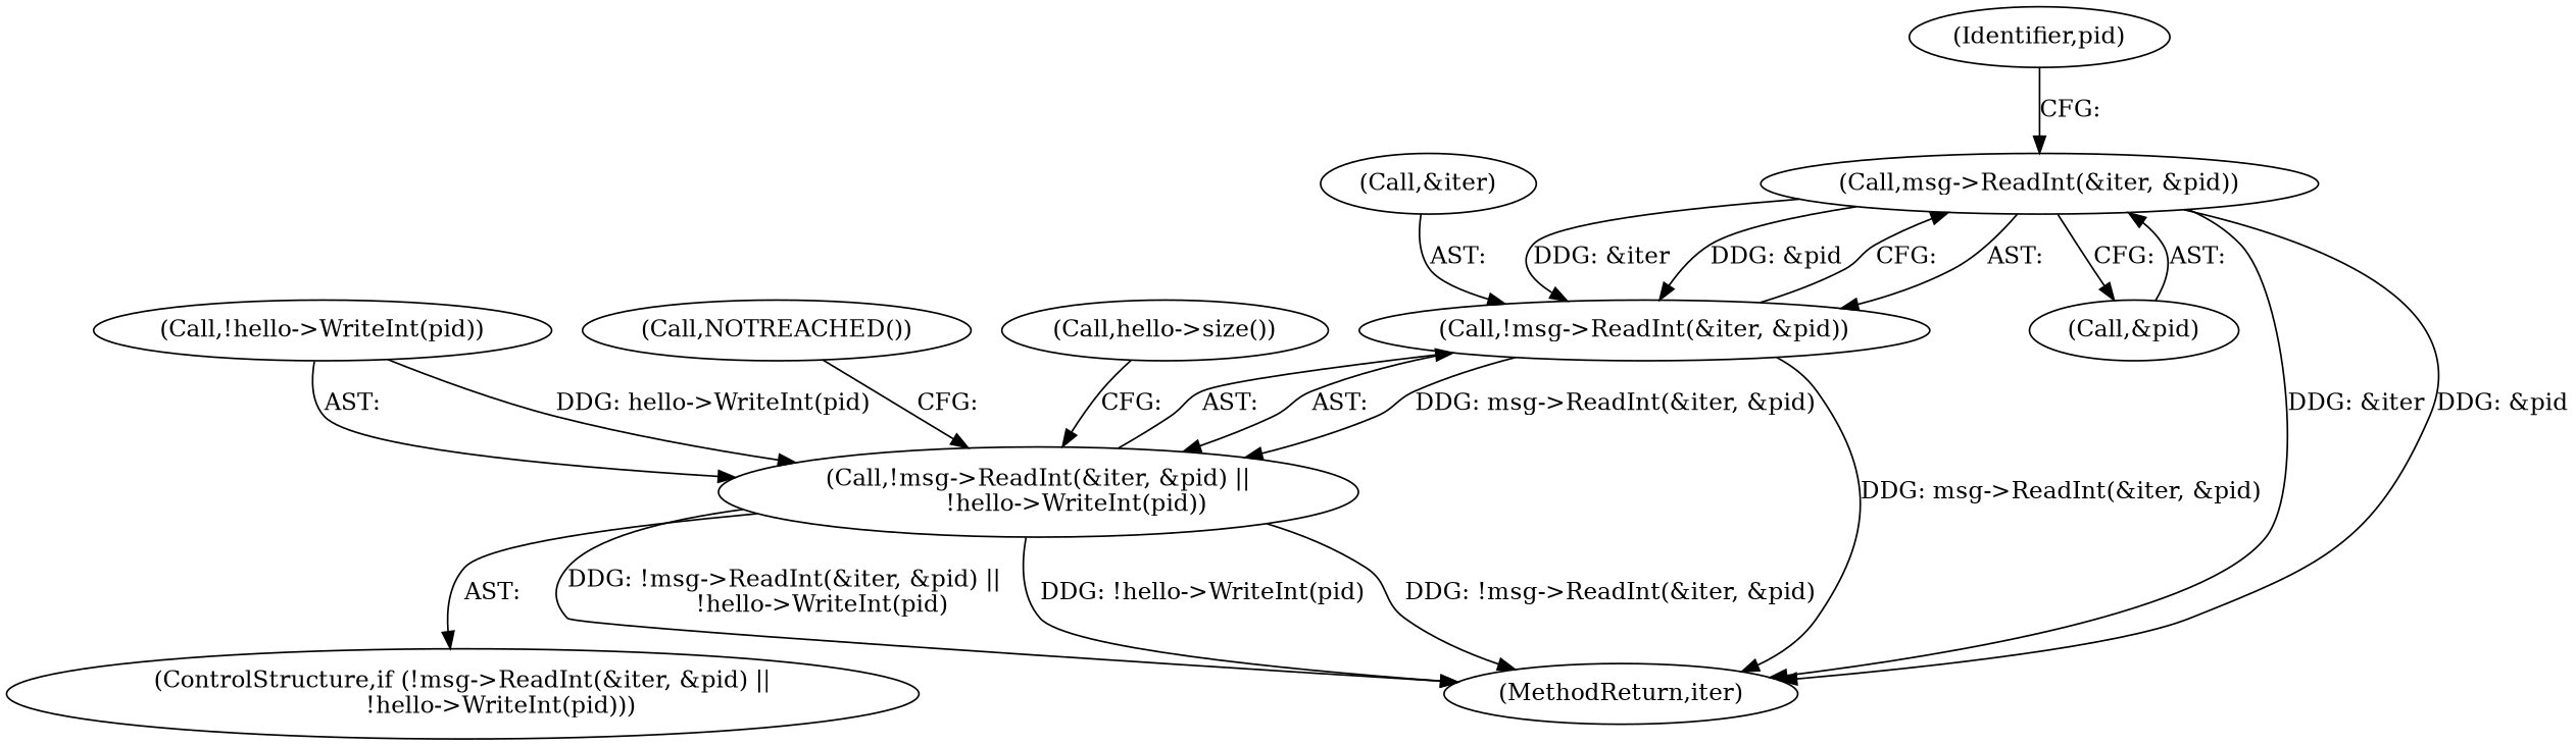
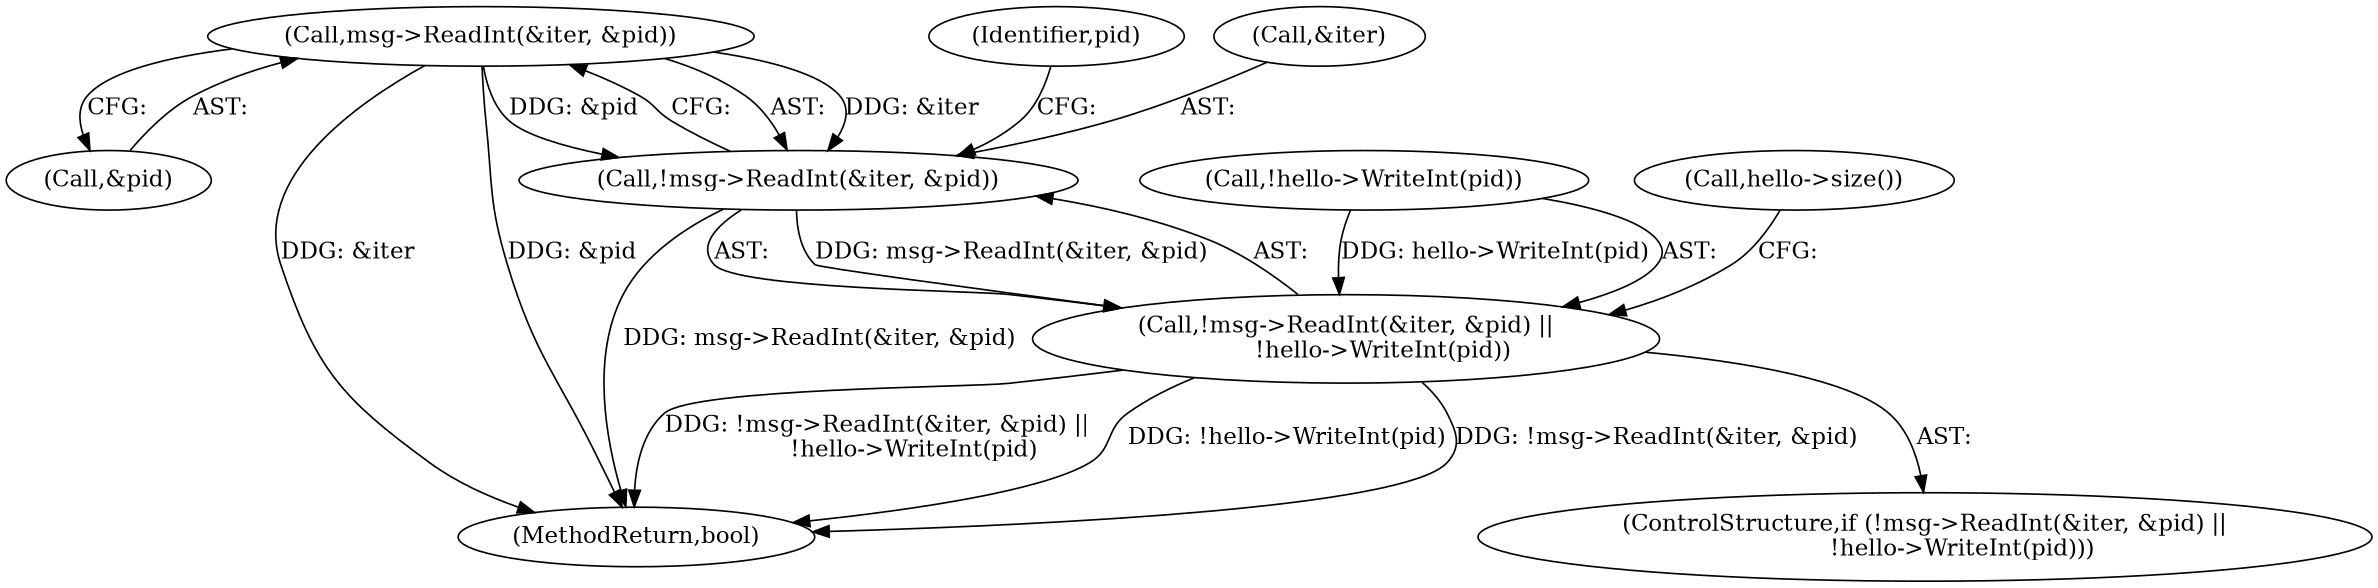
  digraph {
    n1 [label="(Call,msg->ReadInt(&iter, &pid))"]
    n2 [label="(Call,!msg->ReadInt(&iter, &pid))"]
    n3 [label="(Call,&pid)"]
-   n4 [label="(MethodReturn,iter)"]
+   n4 [label="(MethodReturn,bool)"]
    n5 [label="(Call,!msg->ReadInt(&iter, &pid) ||\n          !hello->WriteInt(pid))"]
    n6 [label="(ControlStructure,if (!msg->ReadInt(&iter, &pid) ||\n          !hello->WriteInt(pid)))"]
    n7 [label="(Call,!hello->WriteInt(pid))"]
    n8 [label="(Identifier,pid)"]
-   n9 [label="(Call,NOTREACHED())"]
    n10 [label="(Call,hello->size())"]
    n11 [label="(Call,&iter)"]
    n1 -> n2 [label="AST: "]
    n1 -> n2 [label="DDG: &iter"]
    n1 -> n2 [label="DDG: &pid"]
    n1 -> n3 [label="CFG: "]
    n1 -> n4 [label="DDG: &iter"]
    n1 -> n4 [label="DDG: &pid"]
    n2 -> n1 [label="CFG: "]
    n2 -> n4 [label="DDG: msg->ReadInt(&iter, &pid)"]
    n2 -> n5 [label="AST: "]
    n2 -> n5 [label="DDG: msg->ReadInt(&iter, &pid)"]
    n3 -> n1 [label="AST: "]
    n5 -> n2 [label="AST: "]
    n5 -> n4 [label="DDG: !msg->ReadInt(&iter, &pid) ||\n          !hello->WriteInt(pid)"]
    n5 -> n4 [label="DDG: !hello->WriteInt(pid)"]
    n5 -> n4 [label="DDG: !msg->ReadInt(&iter, &pid)"]
    n5 -> n6 [label="AST: "]
    n7 -> n5 [label="AST: "]
    n7 -> n5 [label="DDG: hello->WriteInt(pid)"]
-   n8 -> n1 [label="CFG: "]
-   n9 -> n5 [label="CFG: "]
+   n8 -> n2 [label="CFG: "]
    n10 -> n5 [label="CFG: "]
    n11 -> n2 [label="AST: "]
  }
